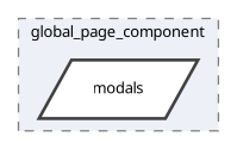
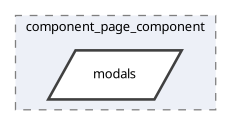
  digraph {
    compound=true
    fontname="Noto Sans"
    n1 [color=grey25 fillcolor=white fontname="Noto Sans" fontsize=10 height=0.2 label=modals shape=parallelogram style="filled,bold" width=0.4]
    subgraph cluster_1 {
      bgcolor="#edf0f7"
      fontsize=10
-     label=global_page_component
+     label=component_page_component
      pencolor=grey50
      style="filled,dashed"
      n1
    }
  }
